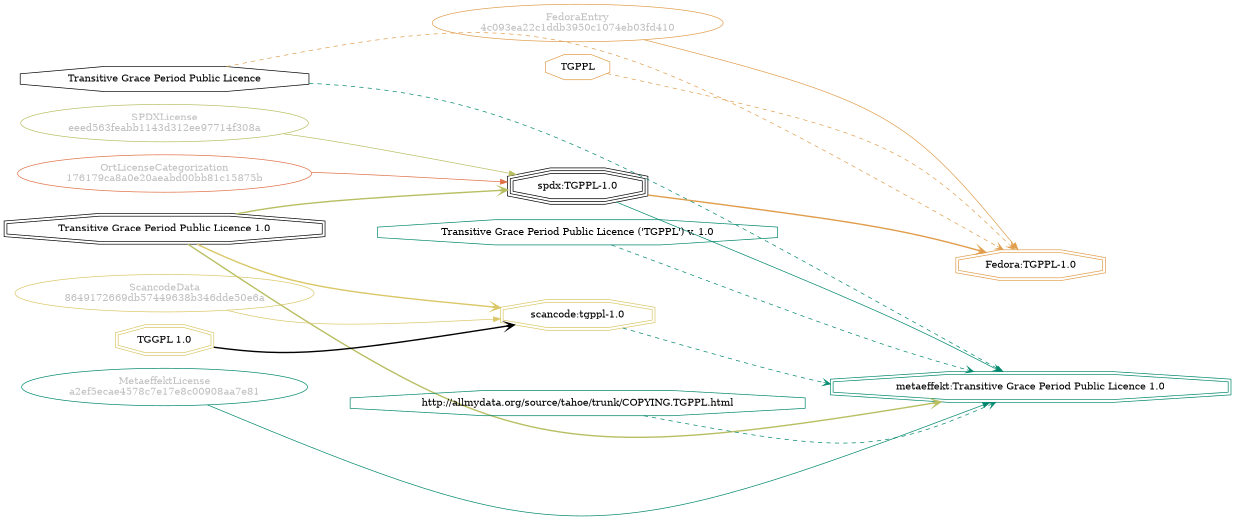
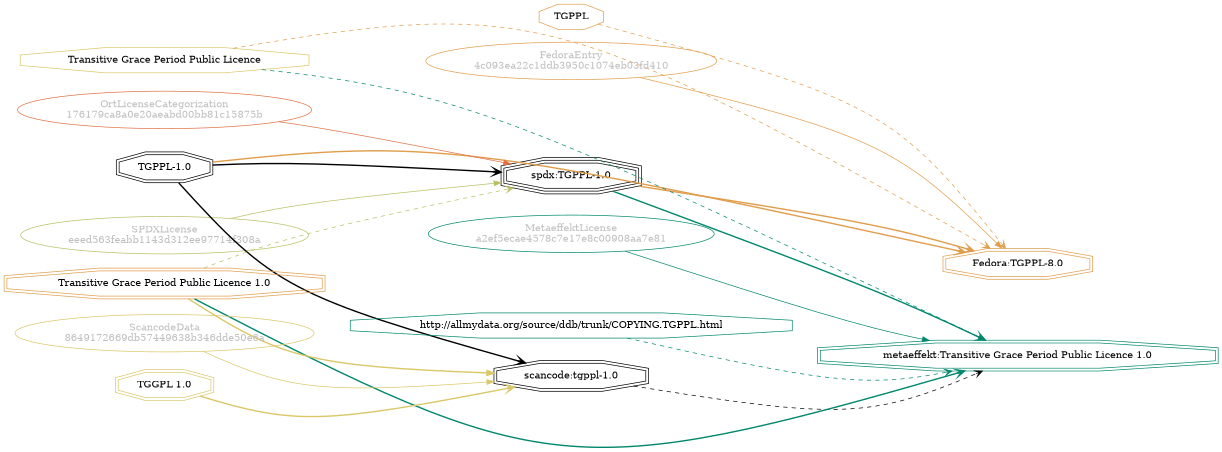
  strict digraph {
    rankdir=LR
    splines=curved
    node [shape=doubleoctagon]
    edge [color="#00876c" weight=0.5 arrowhead=vee style=bold]
    n1 [color="#b8bf62" fillcolor="beige;1" fontcolor=gray label="SPDXLicense\neeed563feabb1143d312ee97714f308a" shape=ellipse]
    n2 [label="spdx:TGPPL-1.0" shape=tripleoctagon]
-   n3 [color="#e09d4b" label="Fedora:TGPPL-1.0"]
+   n3 [color="#e09d4b" label="Fedora:TGPPL-8.0"]
    n4 [color="#00876c" label="metaeffekt:Transitive Grace Period Public Licence 1.0"]
-   n6 [label="scancode:tgppl-1.0" color="#dac767"]
-   n7 [label="Transitive Grace Period Public Licence 1.0"]
-   n8 [label="Transitive Grace Period Public Licence" shape=octagon]
+   n5 [label="TGPPL-1.0"]
+   n6 [label="scancode:tgppl-1.0"]
+   n7 [label="Transitive Grace Period Public Licence 1.0" color="#e09d4b"]
+   n8 [label="Transitive Grace Period Public Licence" shape=octagon color="#dac767"]
    n9 [color="#e09d4b" label=TGPPL shape=octagon]
    n10 [color="#e09d4b" fillcolor="beige;1" fontcolor=gray label="FedoraEntry\n4c093ea22c1ddb3950c1074eb03fd410" shape=ellipse]
    n11 [color="#dac767" fillcolor="beige;1" fontcolor=gray label="ScancodeData\n8649172669db57449638b346dde50e6a" shape=ellipse]
    n12 [color="#dac767" label="TGGPL 1.0"]
    n13 [color="#e06f45" fillcolor="beige;1" fontcolor=gray label="OrtLicenseCategorization\n176179ca8a0e20aeabd00bb81c15875b" shape=ellipse]
    n14 [color="#00876c" fillcolor="beige;1" fontcolor=gray label="MetaeffektLicense\na2ef5ecae4578c7e17e8c00908aa7e81" shape=ellipse]
-   n15 [color="#00876c" label="http://allmydata.org/source/tahoe/trunk/COPYING.TGPPL.html" shape=octagon]
-   n16 [color="#00876c" label="Transitive Grace Period Public Licence ('TGPPL') v. 1.0" shape=octagon]
+   n15 [color="#00876c" label="http://allmydata.org/source/ddb/trunk/COPYING.TGPPL.html" shape=octagon]
    n1 -> n2 [color="#b8bf62" arrowhead="" style=""]
    n2 -> n3 [color="#e09d4b" weight=0.7]
-   n2 -> n4 [style=solid weight=0.7]
-   n6 -> n4 [style=dashed]
-   n7 -> n2 [color="#b8bf62" weight=0.7]
-   n7 -> n4 [color="#b8bf62" weight=0.7]
-   n7 -> n6 [color="#dac767" weight=0.7]
+   n2 -> n4 [weight=0.7]
+   n5 -> n2 [weight=0.7 color=""]
+   n5 -> n3 [color="#e09d4b" weight=0.7]
+   n5 -> n6 [weight=0.7 color=""]
+   n6 -> n4 [color=black style=dashed]
+   n7 -> n2 [color="#b8bf62" style=dashed weight=0.7]
+   n7 -> n4 [weight=0.7]
+   n7 -> n6 [arrowhead=normal color="#dac767" weight=0.7]
    n8 -> n3 [color="#e09d4b" style=dashed]
    n8 -> n4 [arrowhead=normal style=dashed]
    n9 -> n3 [color="#e09d4b" style=dashed]
    n10 -> n3 [color="#e09d4b" arrowhead="" style=""]
    n11 -> n6 [color="#dac767" arrowhead="" style=""]
-   n12 -> n6 [color=black weight=0.7]
+   n12 -> n6 [color="#dac767" weight=0.7]
    n13 -> n2 [color="#e06f45" arrowhead="" style=""]
    n14 -> n4 [arrowhead="" style=""]
    n15 -> n4 [style=dashed]
-   n16 -> n4 [style=dashed]
  }
